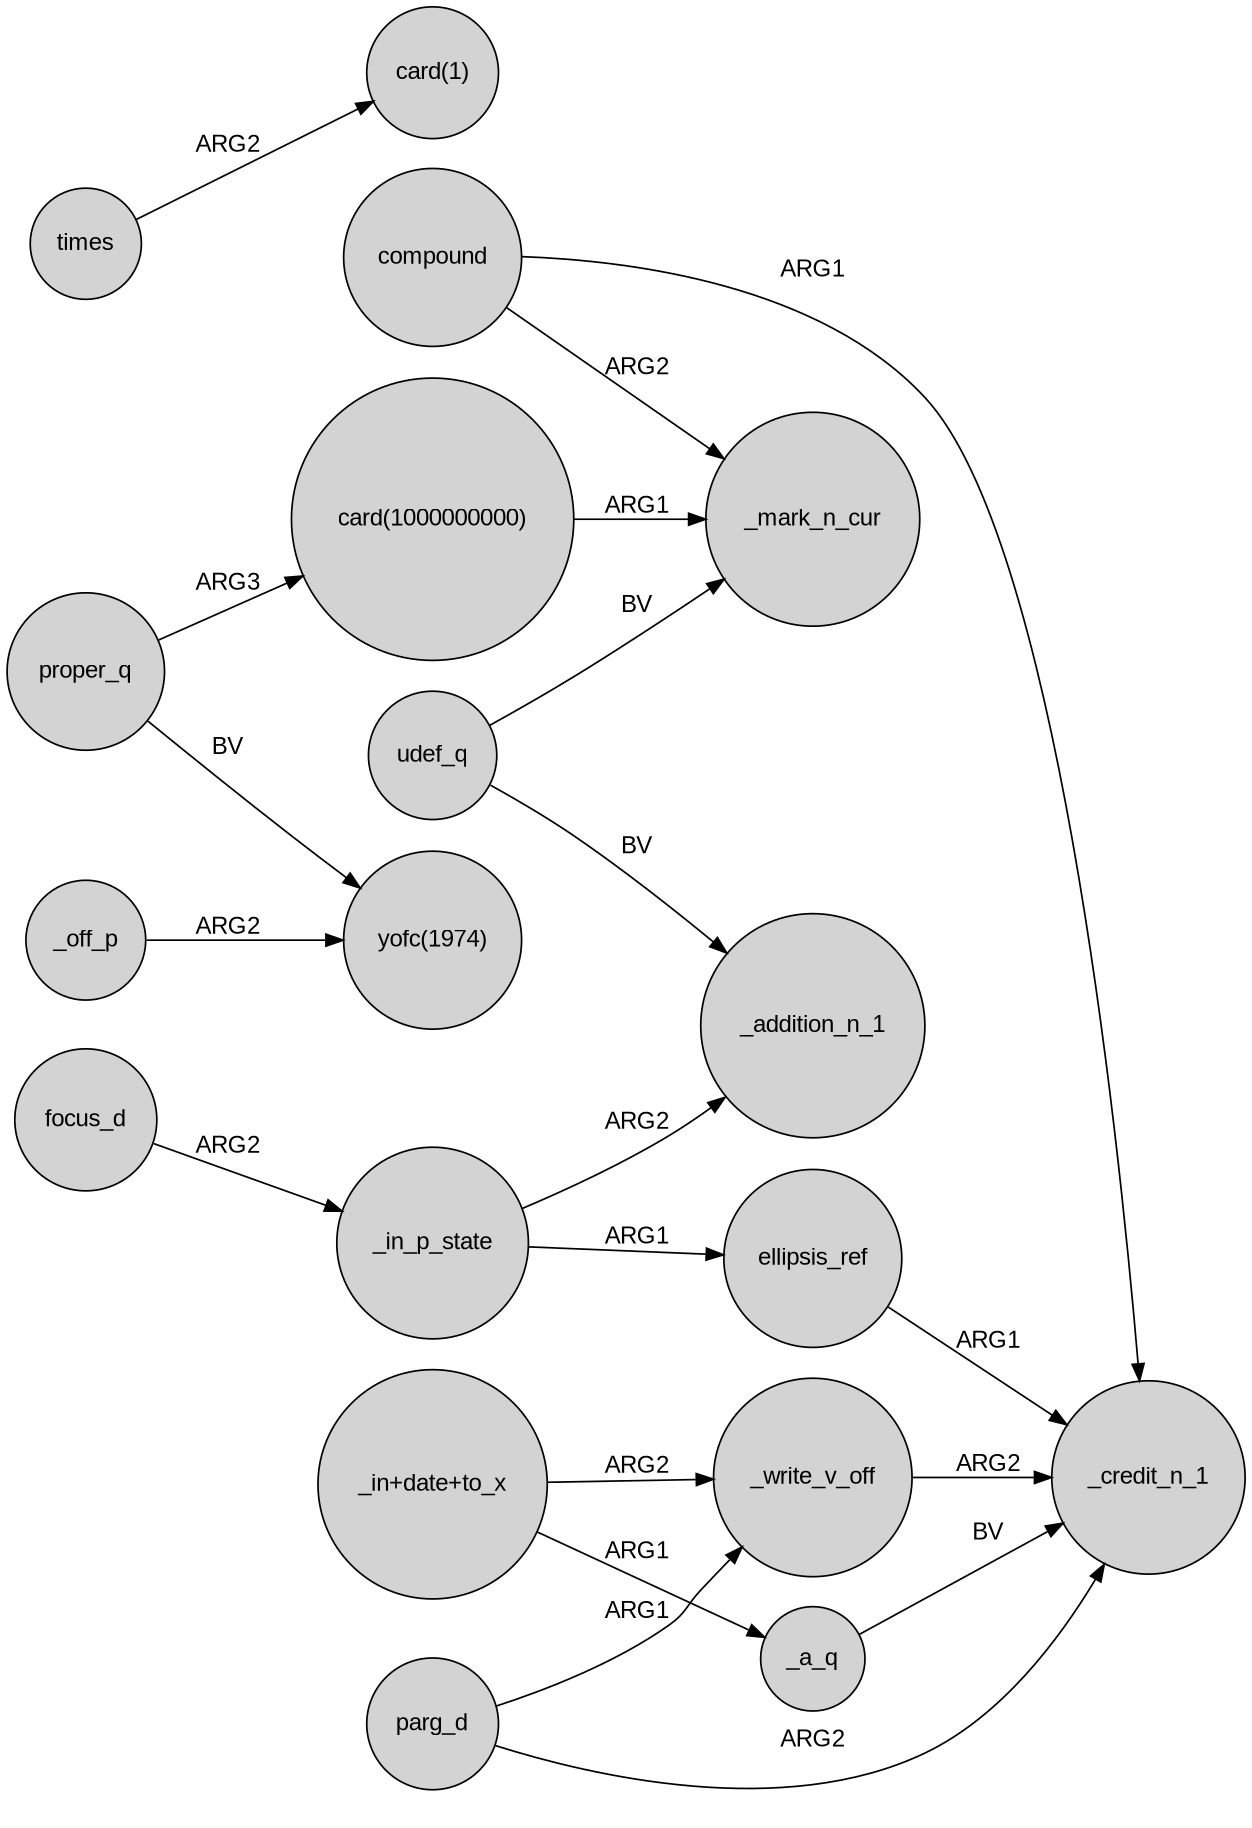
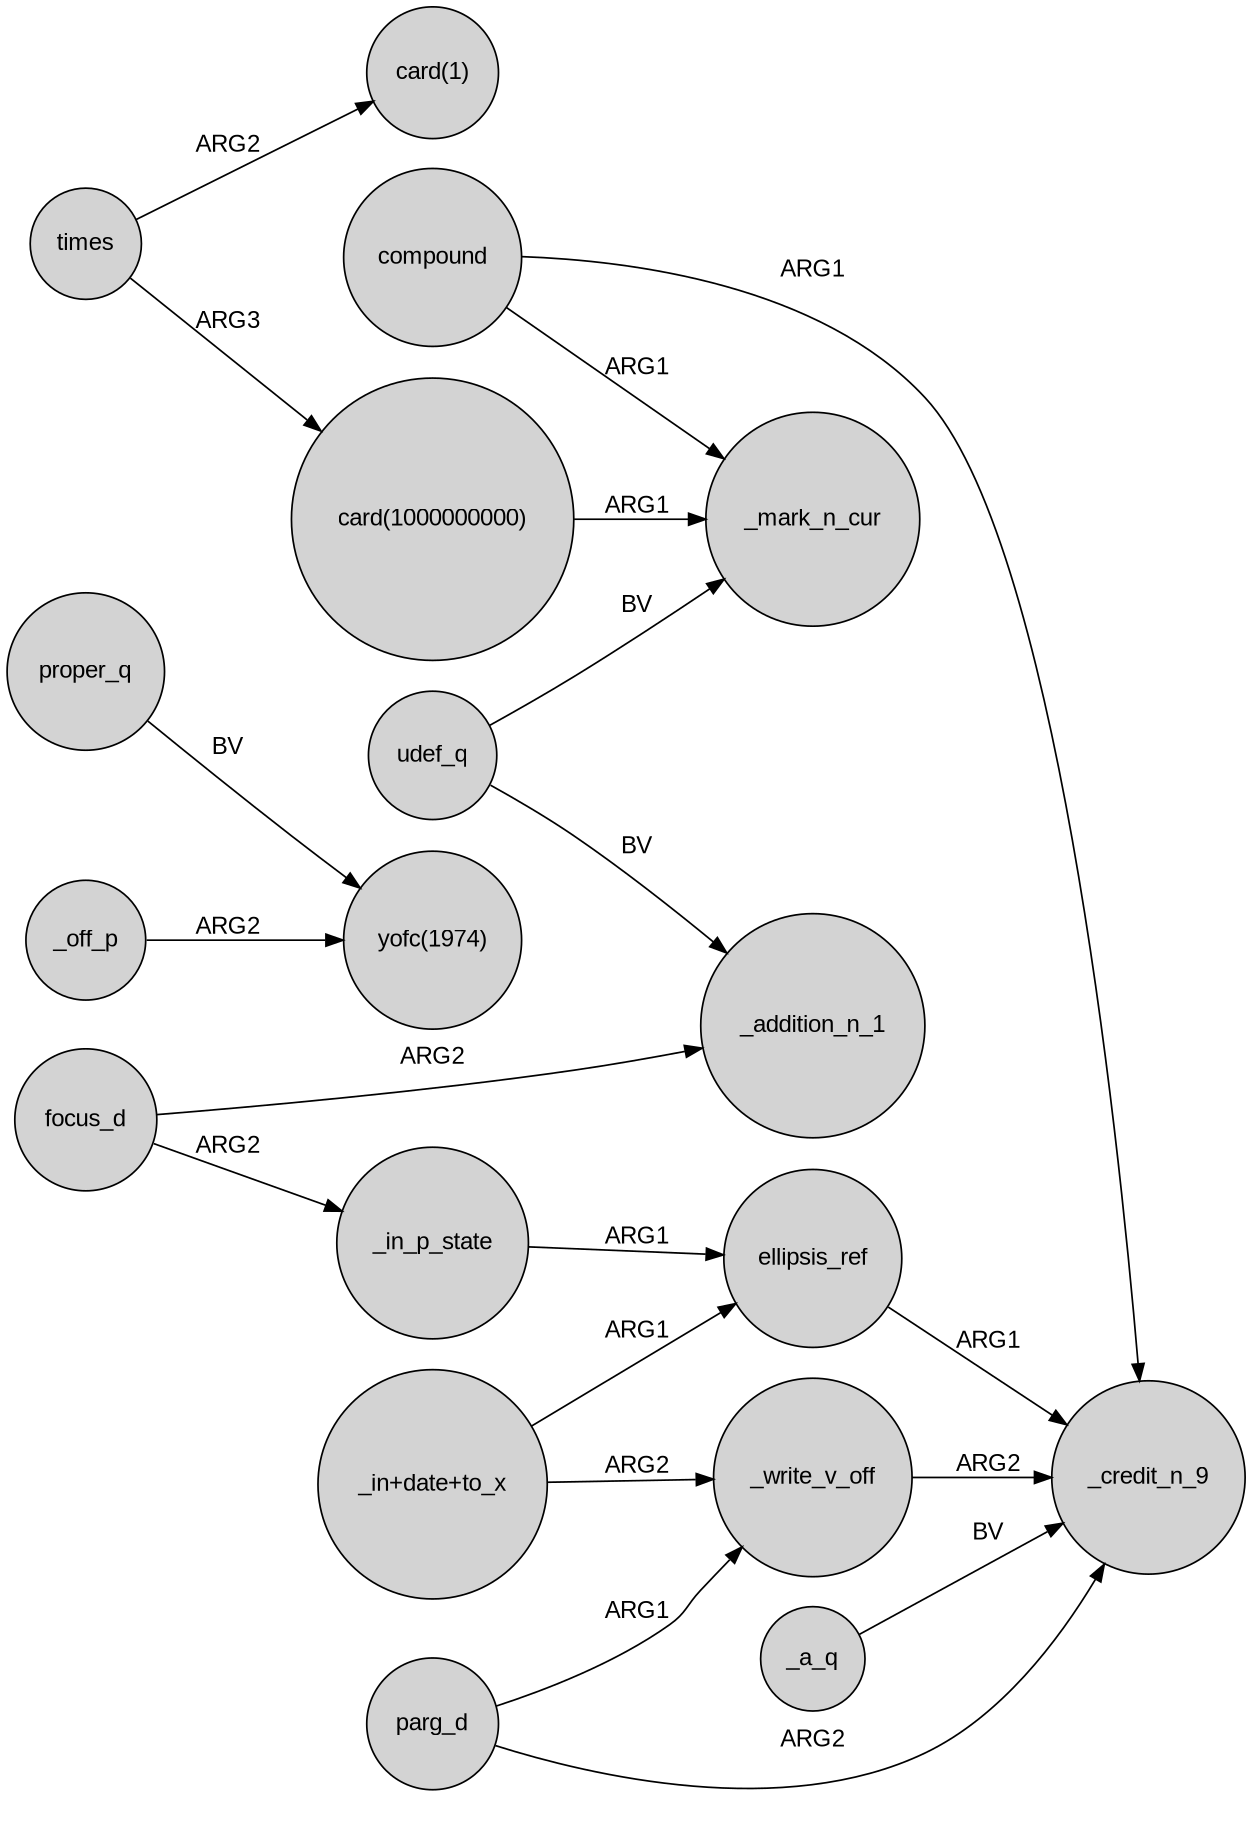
  digraph {
    fontname="Liberation Sans"
    rankdir=LR
    node [fontname="Liberation Sans" shape=circle style=filled]
    edge [fontname="Liberation Sans"]
    "card(1000000000)"
    _mark_n_cur
    focus_d
    _in_p_state
    ellipsis_ref
    _addition_n_1
-   _credit_n_1
+   _credit_n_1 [label=_credit_n_9]
    parg_d
    _write_v_off
    udef_q
    n11 [label=_off_p]
    "yofc(1974)"
    times
    "card(1)"
    _a_q
    compound
    n17 [label="_in+date+to_x"]
    proper_q
    "card(1000000000)" -> _mark_n_cur [label=ARG1]
    focus_d -> _in_p_state [label=ARG2]
    _in_p_state -> ellipsis_ref [label=ARG1]
-   _in_p_state -> _addition_n_1 [label=ARG2]
+   focus_d -> _addition_n_1 [label=ARG2]
    ellipsis_ref -> _credit_n_1 [label=ARG1]
    parg_d -> _credit_n_1 [label=ARG2]
    parg_d -> _write_v_off [label=ARG1]
    _write_v_off -> _credit_n_1 [label=ARG2]
    udef_q -> _mark_n_cur [label=BV]
    udef_q -> _addition_n_1 [label=BV]
    n11 -> "yofc(1974)" [label=ARG2]
-   proper_q -> "card(1000000000)" [label=ARG3]
+   times -> "card(1000000000)" [label=ARG3]
    times -> "card(1)" [label=ARG2]
    _a_q -> _credit_n_1 [label=BV]
-   compound -> _mark_n_cur [label=ARG2]
+   compound -> _mark_n_cur [label=ARG1]
    compound -> _credit_n_1 [label=ARG1]
-   n17 -> _a_q [label=ARG1]
+   n17 -> ellipsis_ref [label=ARG1]
    n17 -> _write_v_off [label=ARG2]
    proper_q -> "yofc(1974)" [label=BV]
  }
